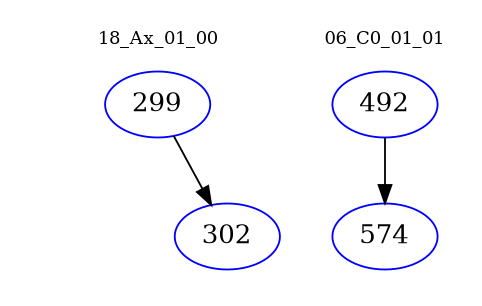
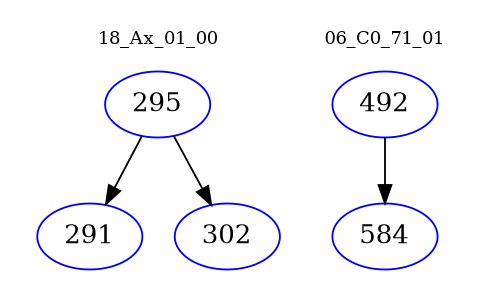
  digraph {
    node [color=blue]
    edge [color=black]
-   n1 [label=299]
+   n1 [label=295]
+   n2 [label=291]
    n3 [label=302]
    n4 [label=492]
-   n5 [label=574]
+   n5 [label=584]
    subgraph cluster_1 {
      color=white
      fontsize=10
      label="18_Ax_01_00"
      n1
+     n2
      n3
    }
    subgraph cluster_2 {
      color=white
      fontsize=10
-     label="06_C0_01_01"
+     label="06_C0_71_01"
      n4
      n5
    }
+   n1 -> n2
    n1 -> n3
    n4 -> n5
  }
